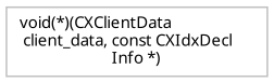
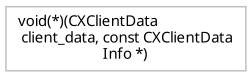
  digraph {
    rankdir=LR
    fontname="Noto Sans"
-   n1 [color=grey75 fontname="Noto Sans" fontsize=10 height=0.2 label="void(*)(CXClientData\l client_data, const CXIdxDecl\lInfo *)" shape=record width=0.4]
+   n1 [color=grey75 fontname="Noto Sans" fontsize=10 height=0.2 label="void(*)(CXClientData\l client_data, const CXClientData\lInfo *)" shape=record width=0.4]
  }
